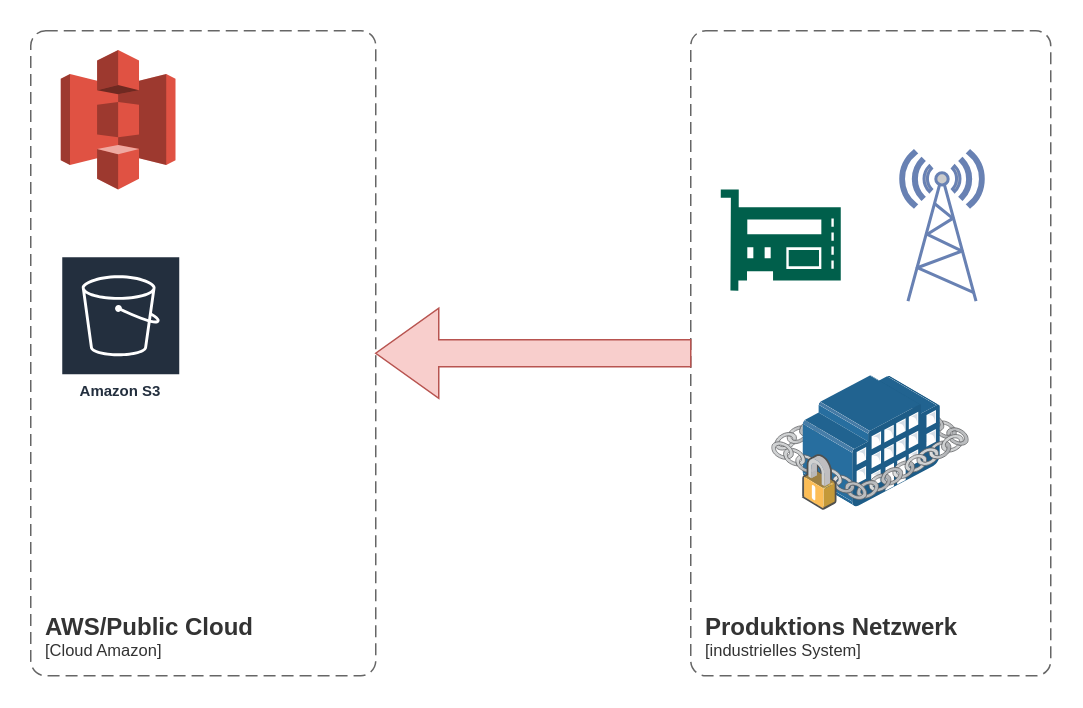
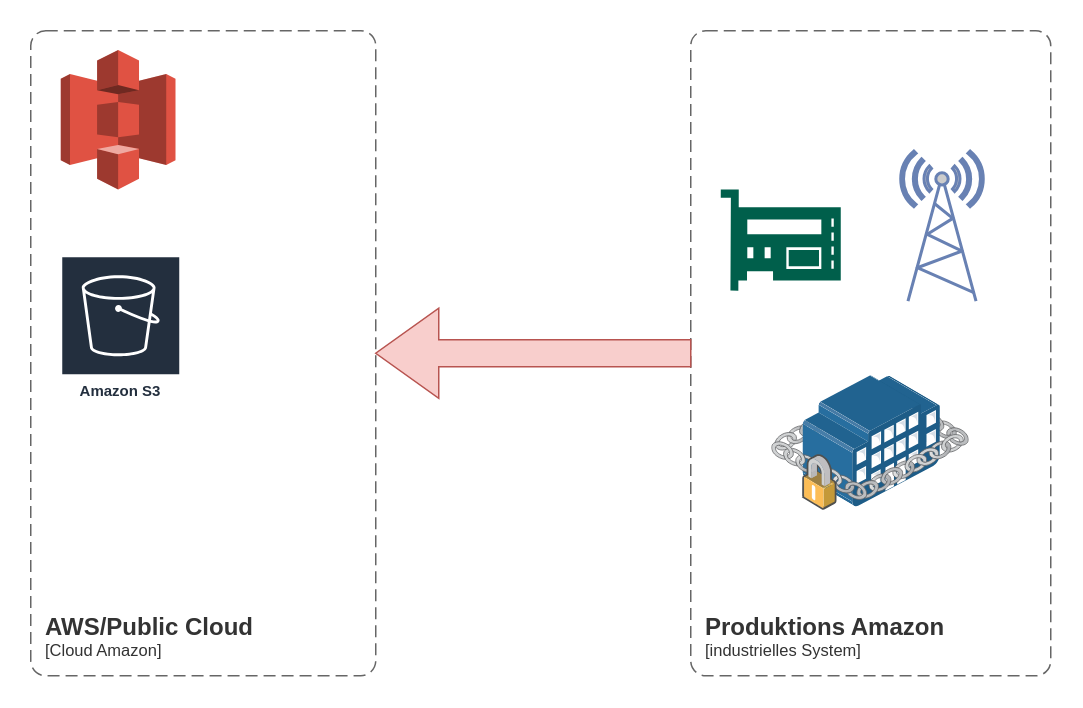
  <mxCell id="0" />
  <mxCell id="1" parent="0" />
  <mxCell id="2" value="" style="outlineConnect=0;dashed=0;verticalLabelPosition=bottom;verticalAlign=top;align=center;html=1;shape=mxgraph.aws3.s3;fillColor=#E05243;gradientColor=none;" vertex="1" parent="1"><mxGeometry x="40" y="32.75" width="76.5" height="93" as="geometry" /></mxCell>
  <mxCell id="3" value="Amazon S3" style="sketch=0;outlineConnect=0;fontColor=#232F3E;gradientColor=none;strokeColor=#ffffff;fillColor=#232F3E;dashed=0;verticalLabelPosition=middle;verticalAlign=bottom;align=center;html=1;whiteSpace=wrap;fontSize=10;fontStyle=1;spacing=3;shape=mxgraph.aws4.productIcon;prIcon=mxgraph.aws4.s3;" vertex="1" parent="1"><mxGeometry x="40" y="170" width="80" height="100" as="geometry" /></mxCell>
  <mxCell id="4" value="" style="sketch=0;pointerEvents=1;shadow=0;dashed=0;html=1;strokeColor=none;fillColor=#005F4B;labelPosition=center;verticalLabelPosition=bottom;verticalAlign=top;align=center;outlineConnect=0;shape=mxgraph.veeam2.hardware_controller;" vertex="1" parent="1"><mxGeometry x="480" y="125.75" width="80" height="67.5" as="geometry" /></mxCell>
  <mxCell id="5" value="&lt;font style=&quot;font-size: 16px&quot;&gt;&lt;b&gt;&lt;div style=&quot;text-align: left&quot;&gt;AWS/Public Cloud&lt;/div&gt;&lt;/b&gt;&lt;/font&gt;&lt;div style=&quot;text-align: left&quot;&gt;[Cloud Amazon]&lt;/div&gt;" style="rounded=1;fontSize=11;whiteSpace=wrap;html=1;dashed=1;arcSize=20;fillColor=none;strokeColor=#666666;fontColor=#333333;labelBackgroundColor=none;align=left;verticalAlign=bottom;labelBorderColor=none;spacingTop=0;spacing=10;dashPattern=8 4;metaEdit=1;rotatable=0;perimeter=rectanglePerimeter;noLabel=0;labelPadding=0;allowArrows=0;connectable=0;expand=0;recursiveResize=0;editable=1;pointerEvents=0;absoluteArcSize=1;points=[[0.25,0,0],[0.5,0,0],[0.75,0,0],[1,0.25,0],[1,0.5,0],[1,0.75,0],[0.75,1,0],[0.5,1,0],[0.25,1,0],[0,0.75,0],[0,0.5,0],[0,0.25,0]];" vertex="1" parent="1"><mxGeometry x="20" y="20" width="230" height="430" as="geometry" /></mxCell>
- <mxCell id="6" value="&lt;font style=&quot;font-size: 16px&quot;&gt;&lt;b&gt;&lt;div style=&quot;text-align: left&quot;&gt;Produktions Netzwerk&lt;/div&gt;&lt;/b&gt;&lt;/font&gt;&lt;div style=&quot;text-align: left&quot;&gt;[industrielles System]&lt;/div&gt;" style="rounded=1;fontSize=11;whiteSpace=wrap;html=1;dashed=1;arcSize=20;fillColor=none;strokeColor=#666666;fontColor=#333333;labelBackgroundColor=none;align=left;verticalAlign=bottom;labelBorderColor=none;spacingTop=0;spacing=10;dashPattern=8 4;metaEdit=1;rotatable=0;perimeter=rectanglePerimeter;noLabel=0;labelPadding=0;allowArrows=0;connectable=0;expand=0;recursiveResize=0;editable=1;pointerEvents=0;absoluteArcSize=1;points=[[0.25,0,0],[0.5,0,0],[0.75,0,0],[1,0.25,0],[1,0.5,0],[1,0.75,0],[0.75,1,0],[0.5,1,0],[0.25,1,0],[0,0.75,0],[0,0.5,0],[0,0.25,0]];" vertex="1" parent="1"><mxGeometry x="460" y="20" width="240" height="430" as="geometry" /></mxCell>
+ <mxCell id="6" value="&lt;font style=&quot;font-size: 16px&quot;&gt;&lt;b&gt;&lt;div style=&quot;text-align: left&quot;&gt;Produktions Amazon&lt;/div&gt;&lt;/b&gt;&lt;/font&gt;&lt;div style=&quot;text-align: left&quot;&gt;[industrielles System]&lt;/div&gt;" style="rounded=1;fontSize=11;whiteSpace=wrap;html=1;dashed=1;arcSize=20;fillColor=none;strokeColor=#666666;fontColor=#333333;labelBackgroundColor=none;align=left;verticalAlign=bottom;labelBorderColor=none;spacingTop=0;spacing=10;dashPattern=8 4;metaEdit=1;rotatable=0;perimeter=rectanglePerimeter;noLabel=0;labelPadding=0;allowArrows=0;connectable=0;expand=0;recursiveResize=0;editable=1;pointerEvents=0;absoluteArcSize=1;points=[[0.25,0,0],[0.5,0,0],[0.75,0,0],[1,0.25,0],[1,0.5,0],[1,0.75,0],[0.75,1,0],[0.5,1,0],[0.25,1,0],[0,0.75,0],[0,0.5,0],[0,0.25,0]];" vertex="1" parent="1"><mxGeometry x="460" y="20" width="240" height="430" as="geometry" /></mxCell>
  <mxCell id="7" value="" style="fontColor=#0066CC;verticalAlign=top;verticalLabelPosition=bottom;labelPosition=center;align=center;html=1;outlineConnect=0;fillColor=#CCCCCC;strokeColor=#6881B3;gradientColor=none;gradientDirection=north;strokeWidth=2;shape=mxgraph.networks.radio_tower;" vertex="1" parent="1"><mxGeometry x="600" y="100.25" width="55" height="100" as="geometry" /></mxCell>
  <mxCell id="8" value="" style="image;points=[];aspect=fixed;html=1;align=center;shadow=0;dashed=0;image=img/lib/allied_telesis/buildings/Secure_Building.svg;" vertex="1" parent="1"><mxGeometry x="514.19" y="250" width="131.61" height="90" as="geometry" /></mxCell>
  <mxCell id="9" value="" style="shape=singleArrow;direction=west;whiteSpace=wrap;html=1;fillColor=#f8cecc;strokeColor=#b85450;" vertex="1" parent="1"><mxGeometry x="250" y="205" width="210" height="60" as="geometry" /></mxCell>
